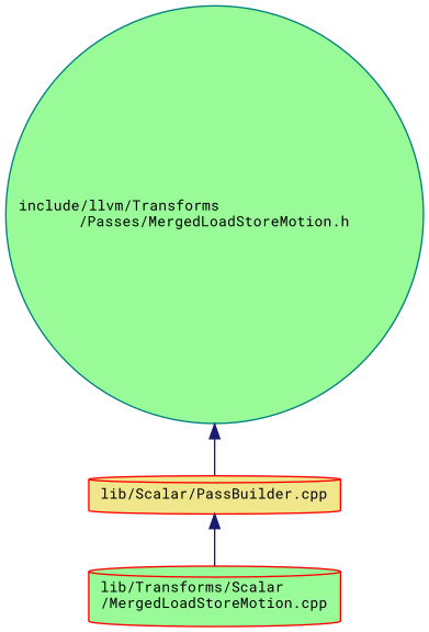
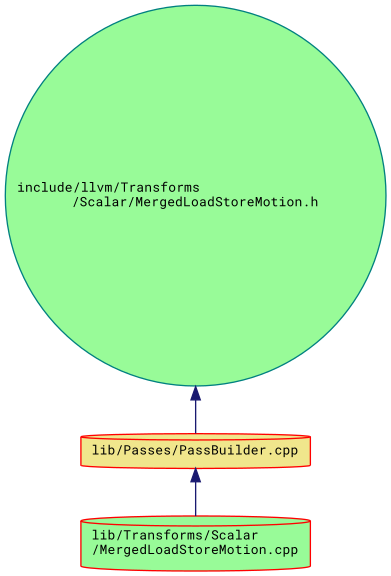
  digraph {
    fontname="Roboto Mono"
    node [color=red fillcolor=palegreen fontname="Roboto Mono" fontsize=10 shape=cylinder style=filled]
    edge [color=midnightblue dir=back fontname="Roboto Mono" fontsize=10 labelfontname=Helvetica labelfontsize=10 style=solid]
-   n1 [color=teal fontcolor=black height=0.2 label="include/llvm/Transforms\l/Passes/MergedLoadStoreMotion.h" shape=circle width=0.4]
-   n2 [fillcolor=khaki height=0.2 label="lib/Scalar/PassBuilder.cpp" width=0.4]
+   n1 [color=teal fontcolor=black height=0.2 label="include/llvm/Transforms\l/Scalar/MergedLoadStoreMotion.h" shape=circle width=0.4]
+   n2 [fillcolor=khaki height=0.2 label="lib/Passes/PassBuilder.cpp" width=0.4]
    n3 [height=0.2 label="lib/Transforms/Scalar\l/MergedLoadStoreMotion.cpp" width=0.4]
    n1 -> n2
    n2 -> n3
  }
